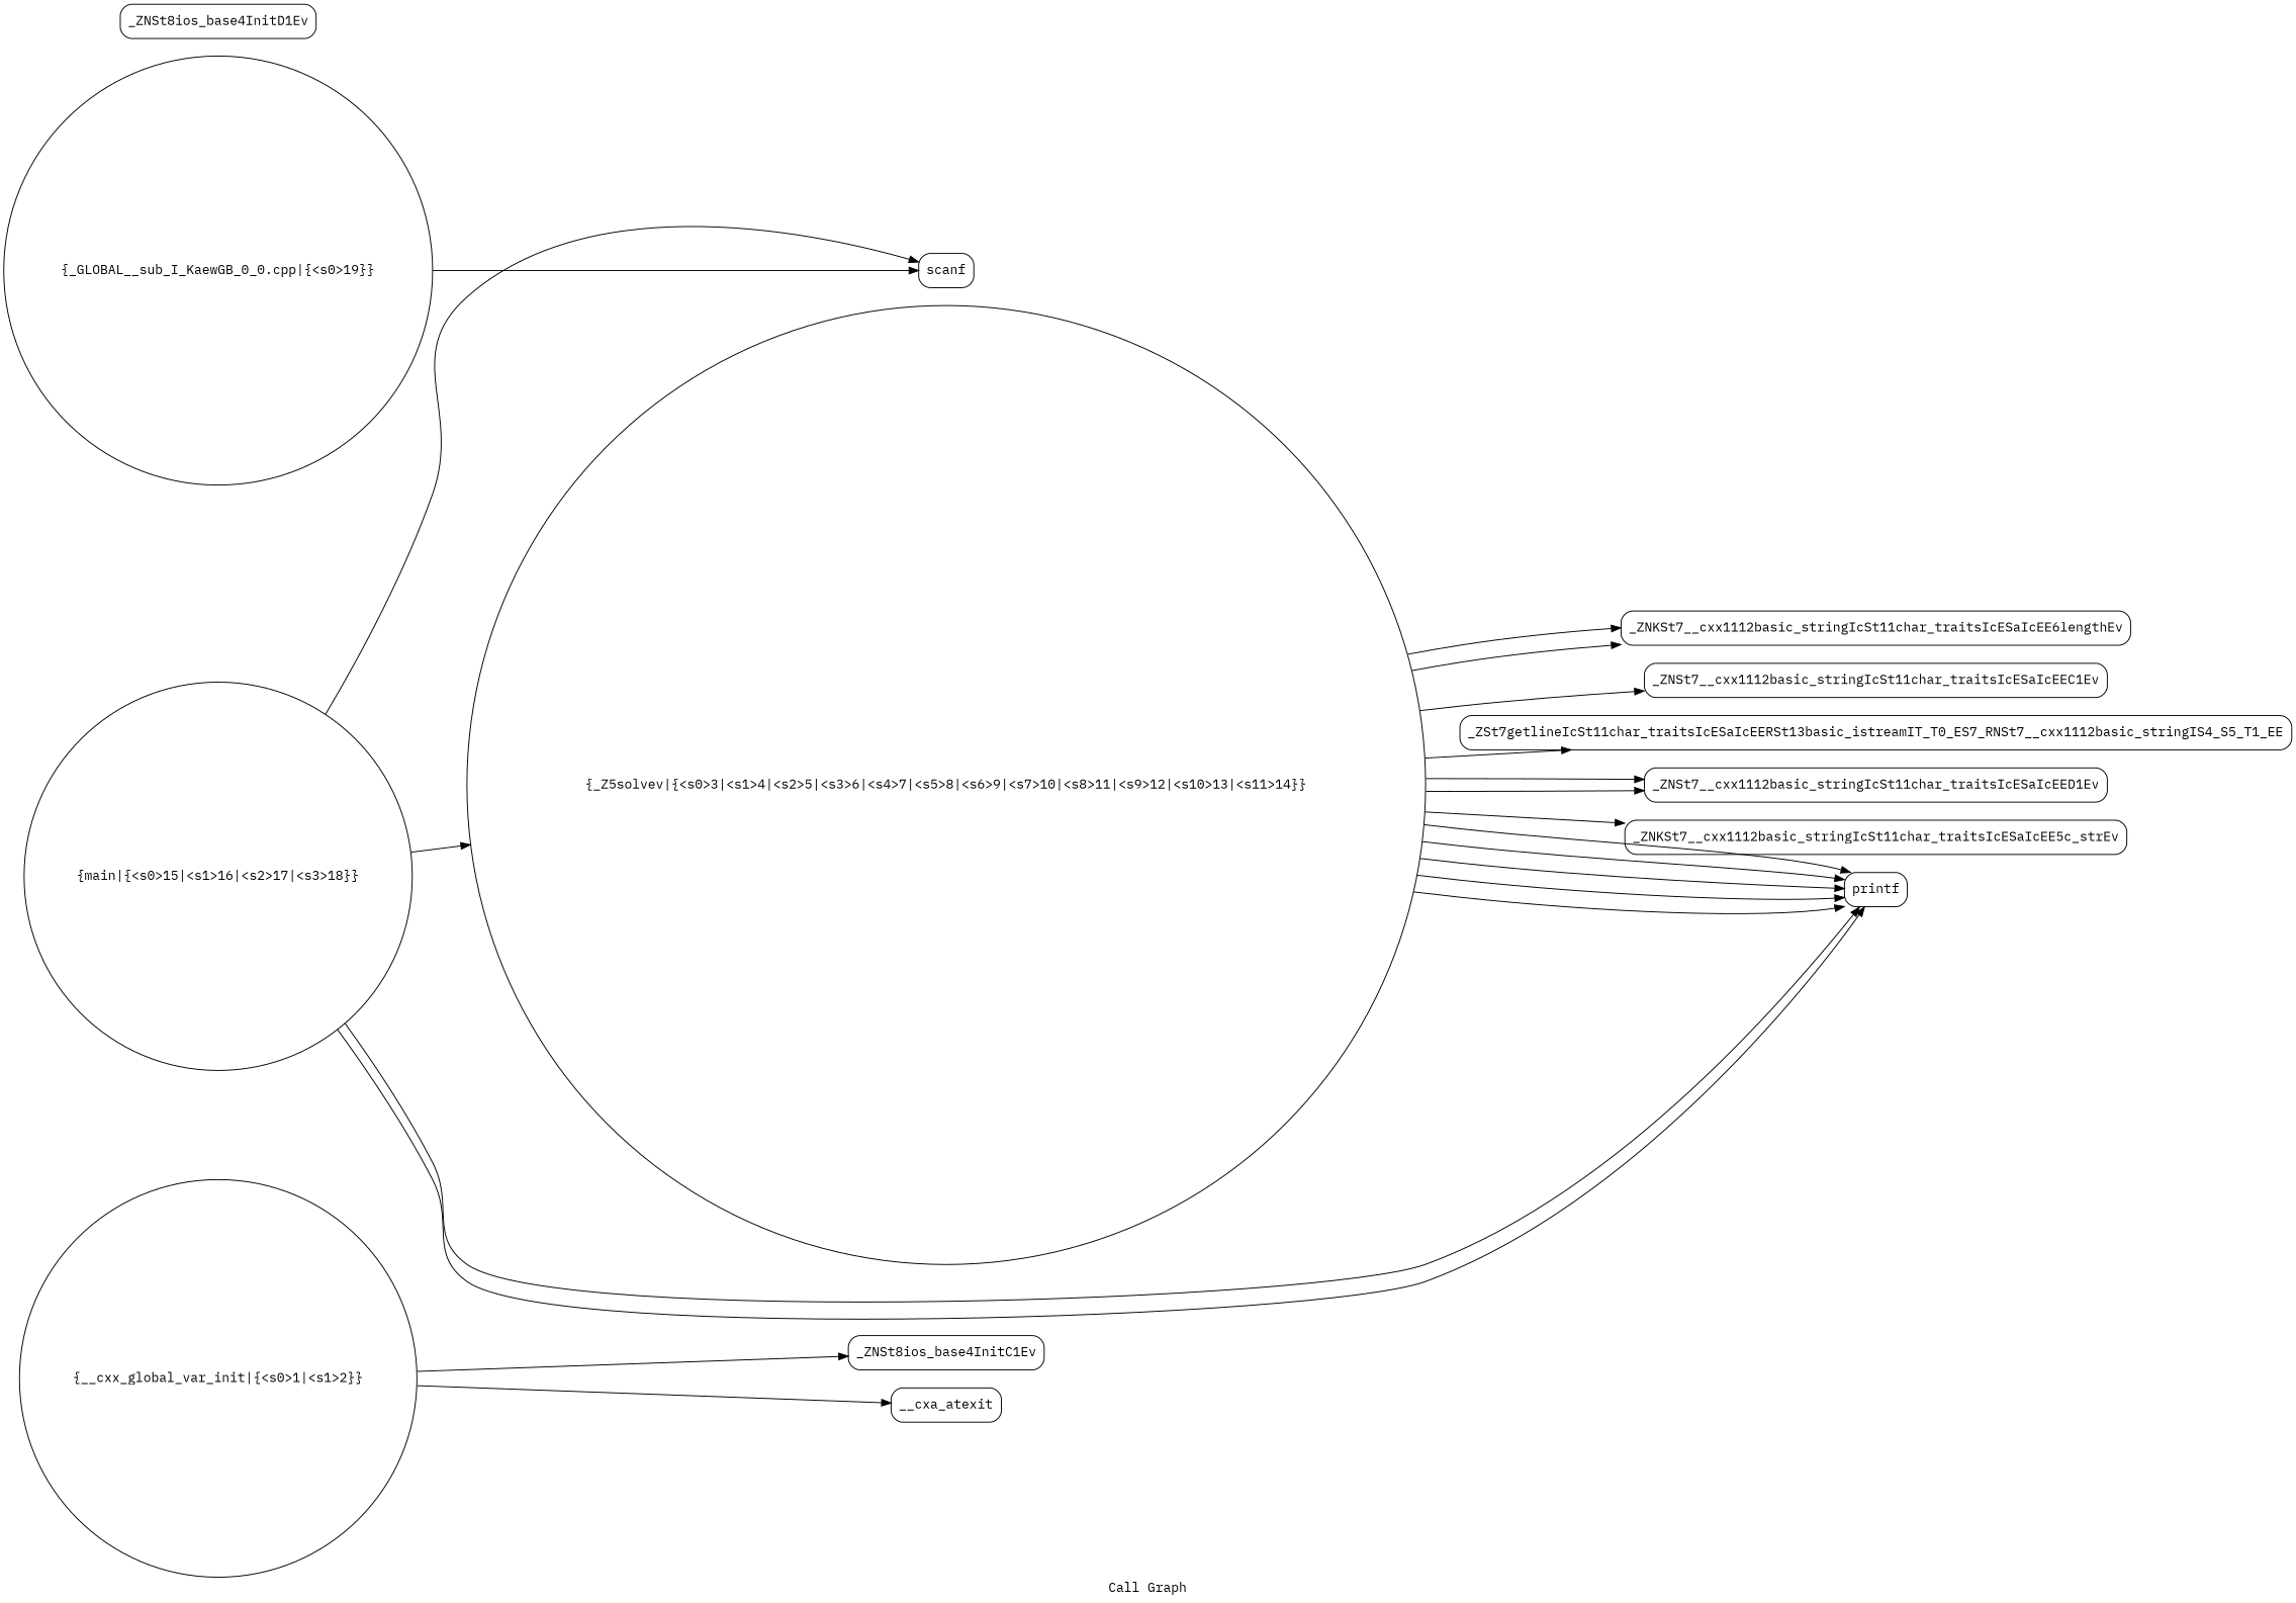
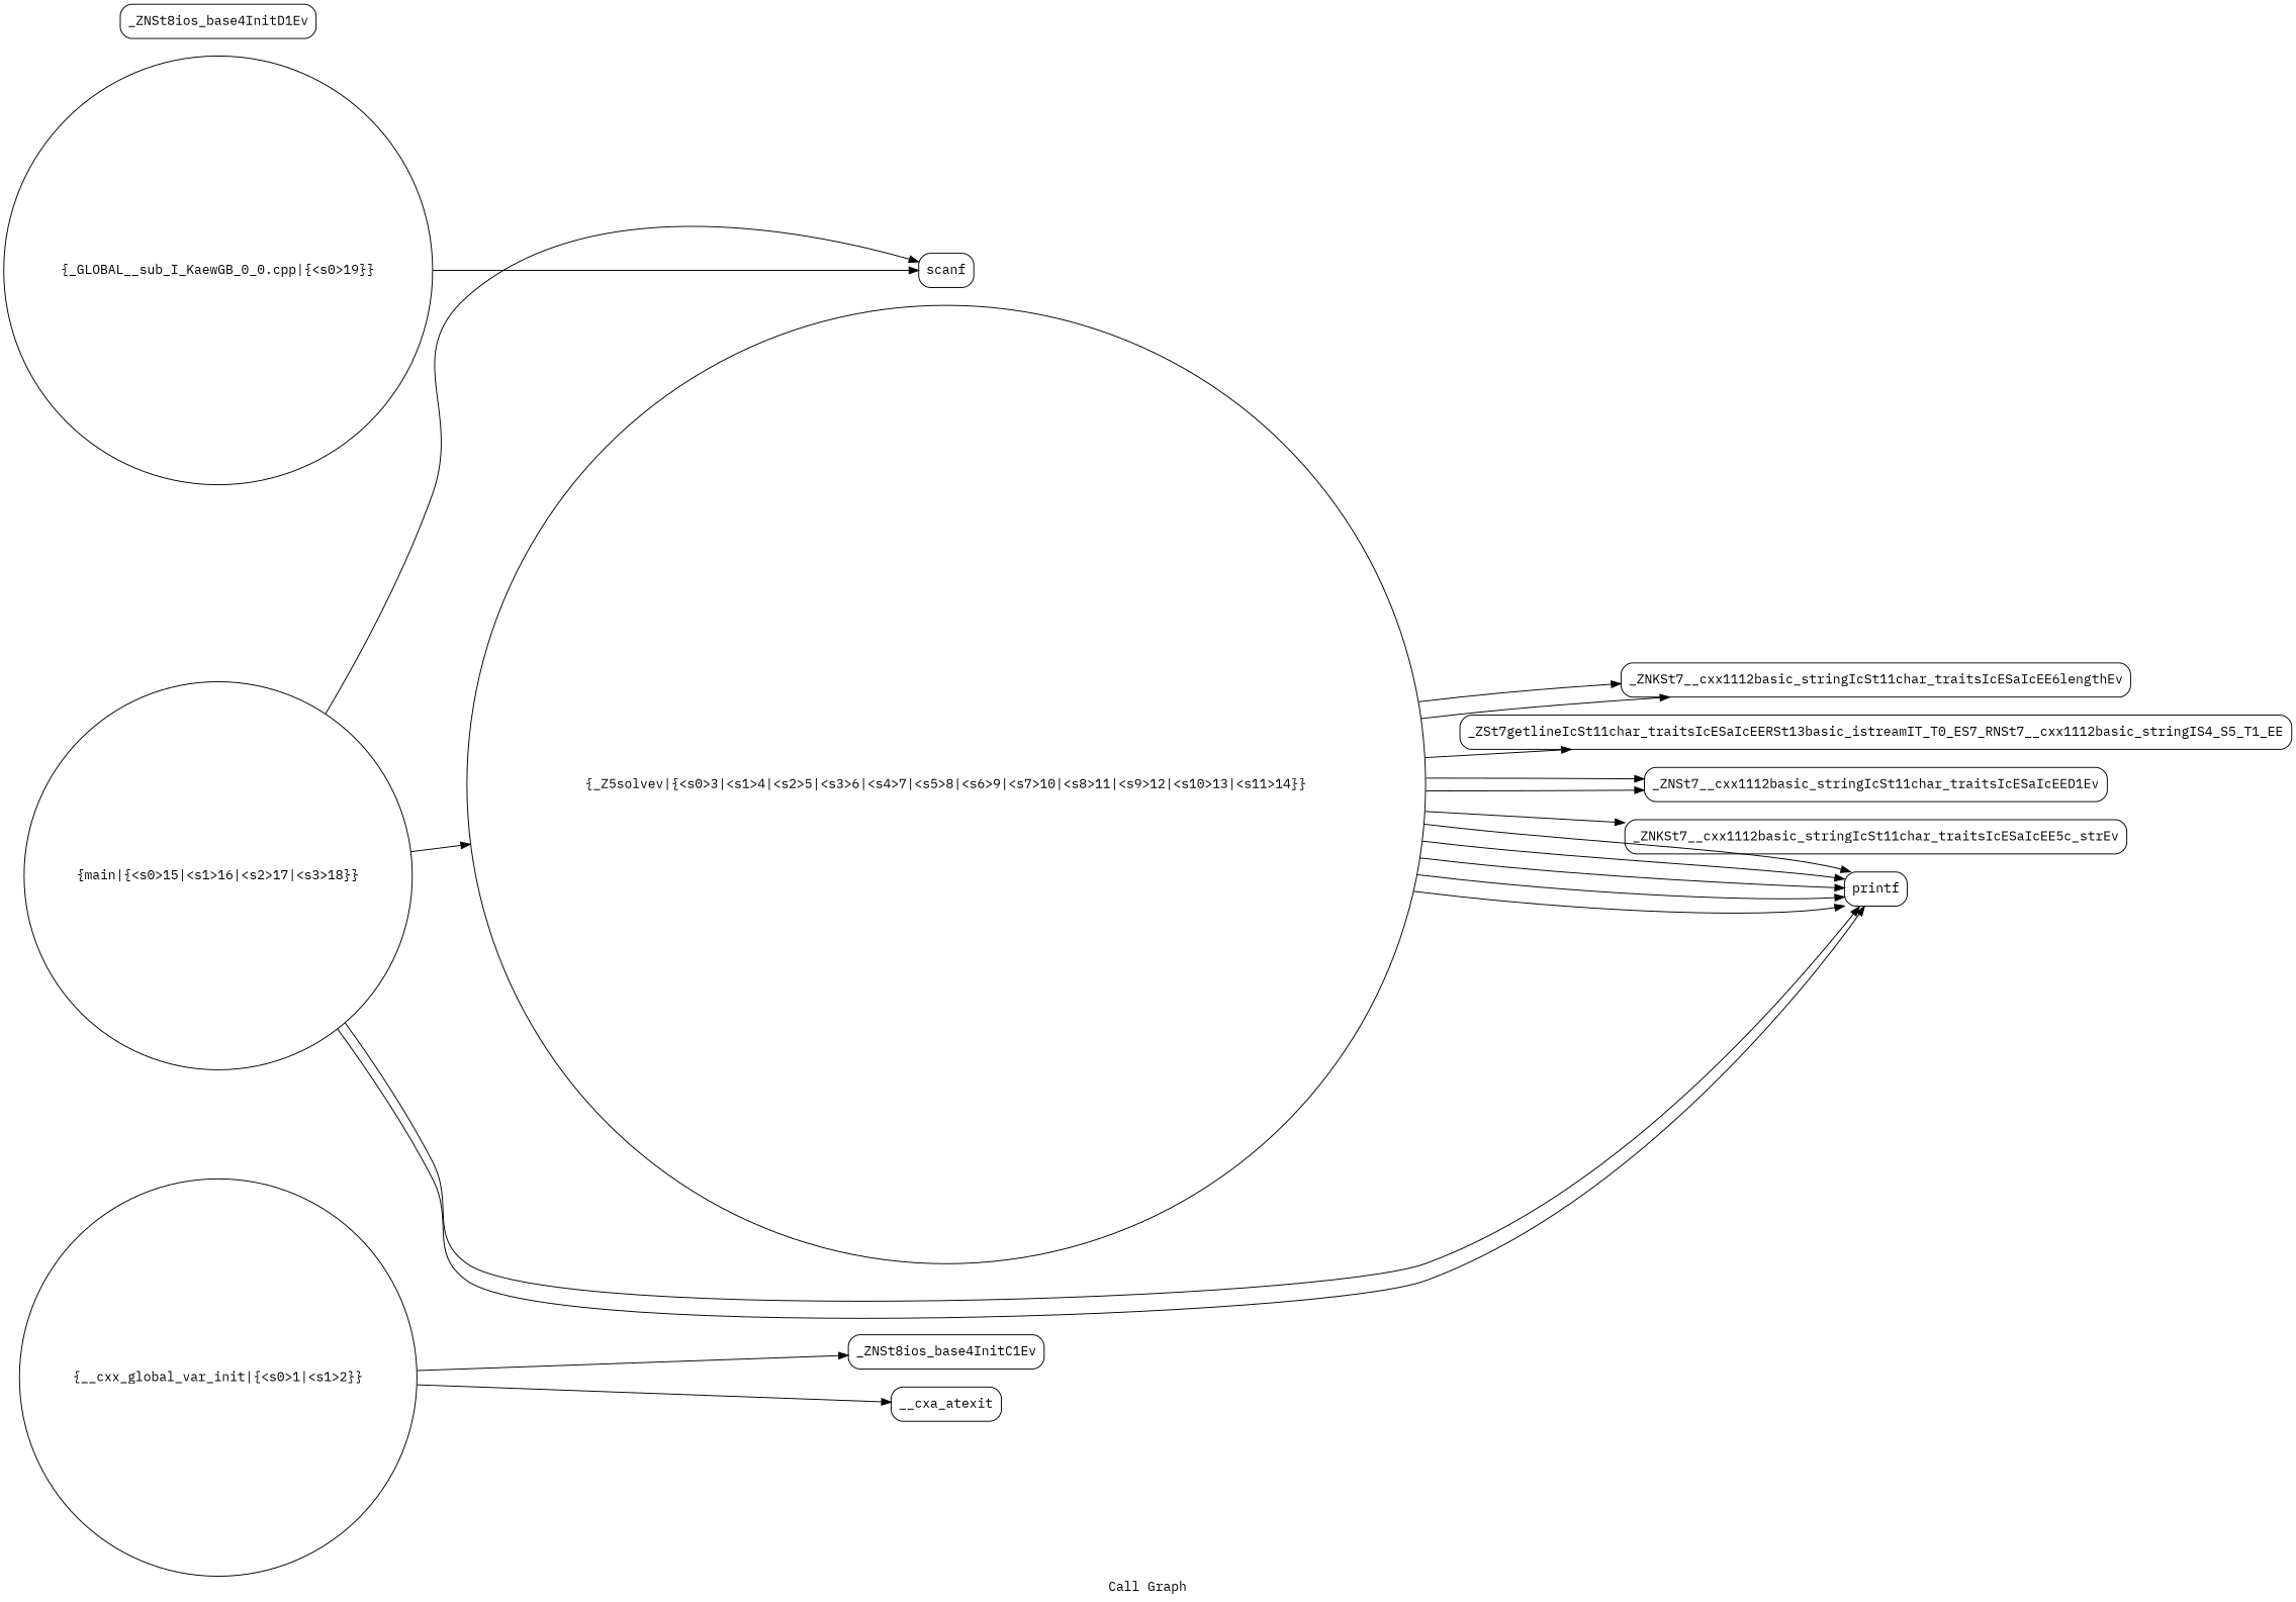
  digraph {
    fontname="IBM Plex Mono"
    label="Call Graph"
    rankdir=LR
    node [fontname="IBM Plex Mono" shape=Mrecord]
    edge [color=black fontname="IBM Plex Mono" tailport=s0]
    n1 [label="{__cxx_global_var_init|{<s0>1|<s1>2}}" shape=circle]
    n2 [label="{_ZNSt8ios_base4InitC1Ev}"]
    n3 [label="{__cxa_atexit}"]
    n4 [label="{_GLOBAL__sub_I_KaewGB_0_0.cpp|{<s0>19}}" shape=circle]
    n5 [label="{scanf}"]
    n6 [label="{_ZNSt8ios_base4InitD1Ev}"]
    n7 [label="{_ZNKSt7__cxx1112basic_stringIcSt11char_traitsIcESaIcEE6lengthEv}"]
    n8 [label="{_Z5solvev|{<s0>3|<s1>4|<s2>5|<s3>6|<s4>7|<s5>8|<s6>9|<s7>10|<s8>11|<s9>12|<s10>13|<s11>14}}" shape=circle]
-   n9 [label="{_ZNSt7__cxx1112basic_stringIcSt11char_traitsIcESaIcEEC1Ev}"]
    n10 [label="{_ZSt7getlineIcSt11char_traitsIcESaIcEERSt13basic_istreamIT_T0_ES7_RNSt7__cxx1112basic_stringIS4_S5_T1_EE}"]
    n11 [label="{printf}"]
    n12 [label="{_ZNSt7__cxx1112basic_stringIcSt11char_traitsIcESaIcEED1Ev}"]
    n13 [label="{_ZNKSt7__cxx1112basic_stringIcSt11char_traitsIcESaIcEE5c_strEv}"]
    n14 [label="{main|{<s0>15|<s1>16|<s2>17|<s3>18}}" shape=circle]
    n1 -> n2
    n1 -> n3 [tailport=s1]
    n4 -> n5
    n8 -> n7 [tailport=s3]
    n8 -> n7 [tailport=s8]
-   n8 -> n9
    n8 -> n10 [tailport=s1]
    n8 -> n11 [tailport=s2]
    n8 -> n11 [tailport=s4]
    n8 -> n11 [tailport=s7]
    n8 -> n11 [tailport=s9]
    n8 -> n11 [tailport=s10]
    n8 -> n12 [tailport=s5]
    n8 -> n12 [tailport=s11]
    n8 -> n13 [tailport=s6]
    n14 -> n5
    n14 -> n8 [tailport=s2]
    n14 -> n11 [tailport=s1]
    n14 -> n11 [tailport=s3]
  }
